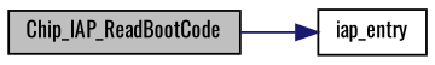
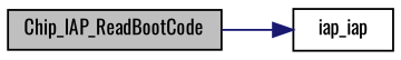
  digraph {
    rankdir=LR
    fontname=Oswald
    node [color=black fontname=Oswald fontsize=10 shape=record style=filled]
    n1 [fillcolor=grey75 fontcolor=black height=0.2 label=Chip_IAP_ReadBootCode width=0.4]
-   n2 [fillcolor=white height=0.2 label=iap_entry width=0.4]
+   n2 [fillcolor=white height=0.2 label=iap_iap width=0.4]
    n1 -> n2 [color=midnightblue fontname=Oswald fontsize=10 labelfontname=FreeSans labelfontsize=10 style=solid]
  }
